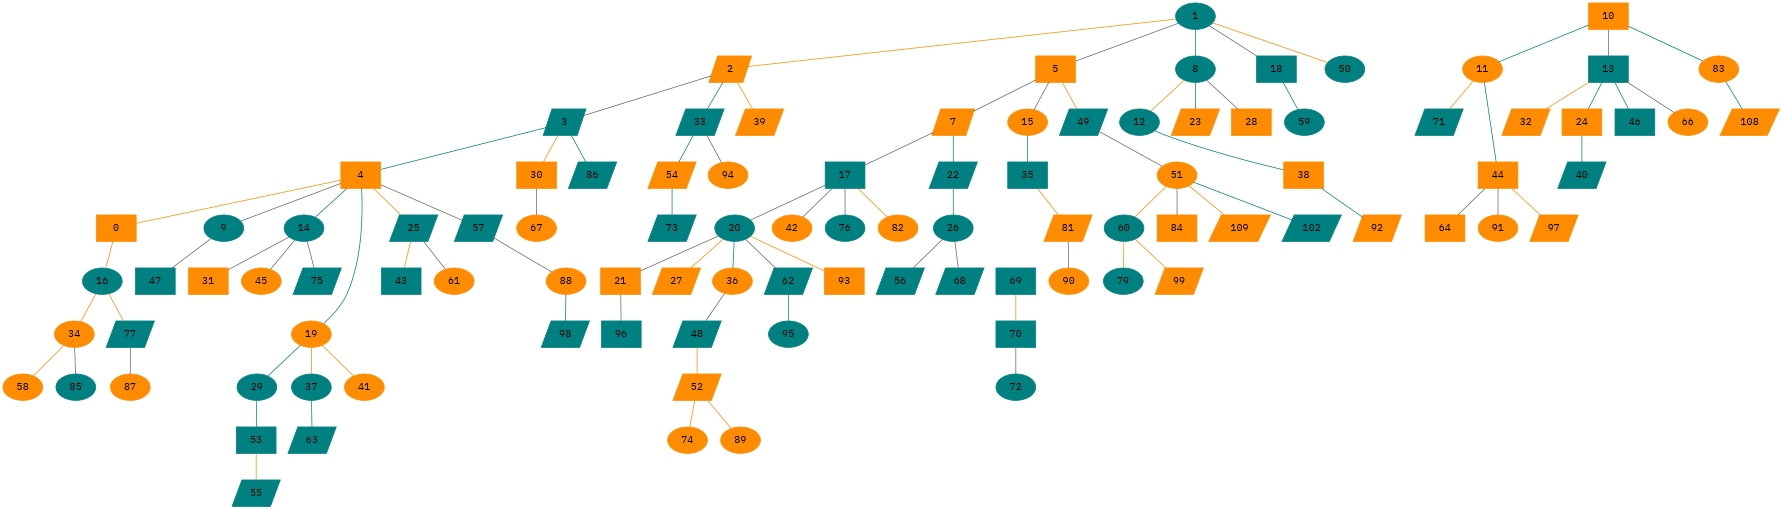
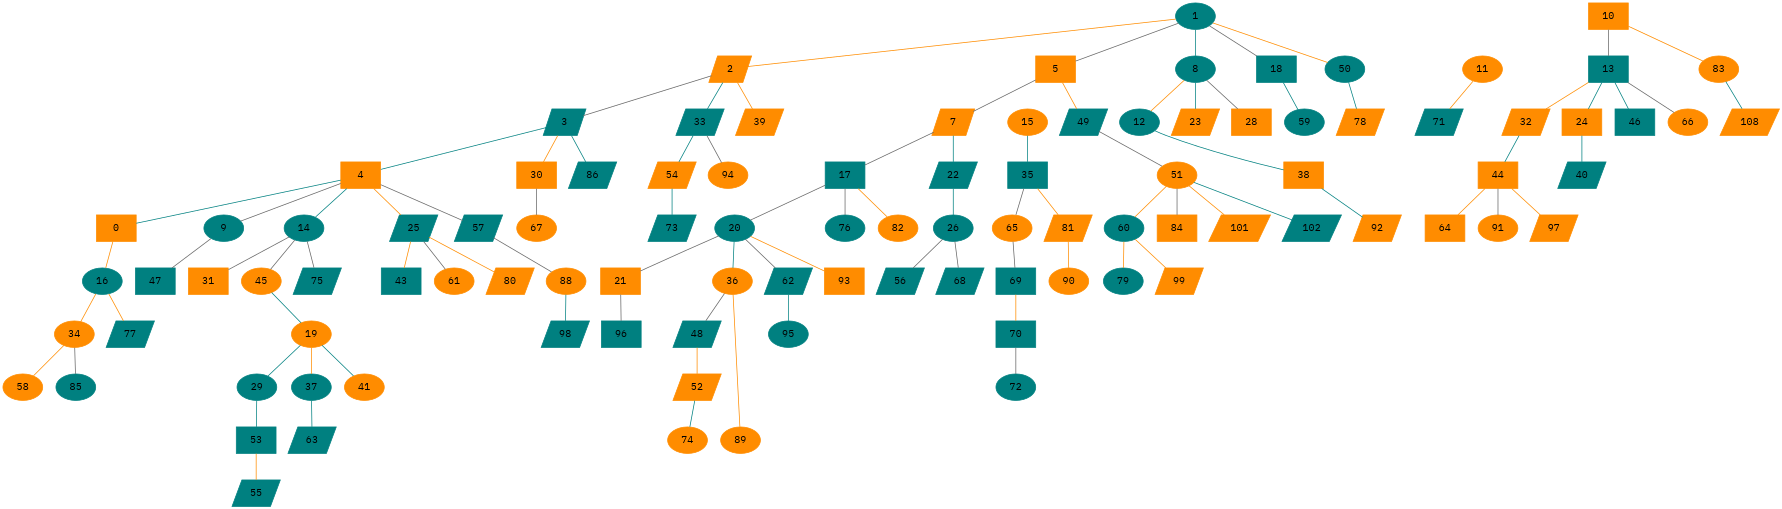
  graph {
    fontname="IBM Plex Mono"
    node [color=darkorange fontname="IBM Plex Mono" shape=ellipse style=filled]
    edge [color=gray40 fontname="IBM Plex Mono"]
    1 [color=teal]
    2 [shape=parallelogram]
    5 [shape=box]
    8 [color=teal]
    18 [color=teal shape=box]
    50 [color=teal]
    3 [color=teal shape=parallelogram]
    33 [color=teal shape=parallelogram]
    39 [shape=parallelogram]
    7 [shape=parallelogram]
    15
    49 [color=teal shape=parallelogram]
    12 [color=teal]
    23 [shape=parallelogram]
    28 [shape=box]
    59 [color=teal]
+   78 [shape=parallelogram]
    4 [shape=box]
    30 [shape=box]
    86 [color=teal shape=parallelogram]
    54 [shape=parallelogram]
    94
    n23 [label=0 shape=box]
    9 [color=teal]
    14 [color=teal]
    19
    25 [color=teal shape=parallelogram]
    57 [color=teal shape=parallelogram]
    67
    16 [color=teal]
    47 [color=teal shape=box]
    10 [shape=box]
    11
    13 [color=teal shape=box]
    83
    31 [shape=box]
    45
    75 [color=teal shape=parallelogram]
    29 [color=teal]
    37 [color=teal]
    41
    43 [color=teal shape=box]
    61
+   80 [shape=parallelogram]
    88
    17 [color=teal shape=box]
    22 [color=teal shape=parallelogram]
    35 [color=teal shape=box]
    51
    34
    77 [color=teal shape=parallelogram]
    20 [color=teal]
-   42
    76 [color=teal]
    82
    26 [color=teal]
    38 [shape=box]
    71 [color=teal shape=parallelogram]
    24 [shape=box]
    32 [shape=parallelogram]
    46 [color=teal shape=box]
    66
    n63 [label=108 shape=parallelogram]
    92 [shape=parallelogram]
    40 [color=teal shape=parallelogram]
    44 [shape=box]
+   65
    81 [shape=parallelogram]
    58
    85 [color=teal]
-   87
    21 [shape=box]
-   27 [shape=parallelogram]
    36
    62 [color=teal shape=parallelogram]
    93 [shape=box]
    53 [color=teal shape=box]
    63 [color=teal shape=parallelogram]
    96 [color=teal shape=box]
    48 [color=teal shape=parallelogram]
    95 [color=teal]
    56 [color=teal shape=parallelogram]
    68 [color=teal shape=parallelogram]
    55 [color=teal shape=parallelogram]
    64 [shape=box]
    91
    97 [shape=parallelogram]
    73 [color=teal shape=parallelogram]
    69 [color=teal shape=box]
    90
    52 [shape=parallelogram]
    74
    89
    60 [color=teal]
    84 [shape=box]
-   101 [shape=parallelogram label=109]
+   101 [shape=parallelogram]
    102 [color=teal shape=parallelogram]
    79 [color=teal]
    99 [shape=parallelogram]
    98 [color=teal shape=parallelogram]
    70 [color=teal shape=box]
    72 [color=teal]
    1 -- 2 [color=darkorange]
    1 -- 5
    1 -- 8 [color=teal]
    1 -- 18
    1 -- 50 [color=darkorange]
    2 -- 3
    2 -- 33 [color=teal]
    2 -- 39 [color=darkorange]
    5 -- 7
-   5 -- 15
    5 -- 49 [color=darkorange]
    8 -- 12 [color=darkorange]
    8 -- 23 [color=teal]
    8 -- 28
    18 -- 59 [color=teal]
+   50 -- 78 [color=teal]
    3 -- 4 [color=teal]
    3 -- 30 [color=darkorange]
    3 -- 86 [color=teal]
    33 -- 54 [color=teal]
    33 -- 94
    7 -- 17
    7 -- 22 [color=teal]
    15 -- 35 [color=teal]
    49 -- 51
    12 -- 38 [color=teal]
-   4 -- n23 [color=darkorange]
+   4 -- n23 [color=teal]
    4 -- 9
    4 -- 14 [color=teal]
-   4 -- 19 [color=teal]
+   45 -- 19 [color=teal]
    4 -- 25 [color=darkorange]
    4 -- 57
    30 -- 67
    54 -- 73 [color=teal]
    n23 -- 16 [color=darkorange]
    9 -- 47
    14 -- 31
    14 -- 45
    14 -- 75
    19 -- 29 [color=teal]
    19 -- 37 [color=darkorange]
-   19 -- 41 [color=darkorange]
+   19 -- 41 [color=teal]
    25 -- 43 [color=darkorange]
    25 -- 61
+   25 -- 80 [color=darkorange]
    57 -- 88
    16 -- 34 [color=darkorange]
    16 -- 77 [color=darkorange]
-   10 -- 11 [color=teal]
    10 -- 13
-   10 -- 83 [color=teal]
+   10 -- 83 [color=darkorange]
    11 -- 71 [color=darkorange]
    13 -- 24 [color=teal]
    13 -- 32 [color=darkorange]
    13 -- 46 [color=teal]
    13 -- 66
    83 -- n63 [color=teal]
    29 -- 53 [color=teal]
    37 -- 63 [color=teal]
    88 -- 98 [color=teal]
    17 -- 20
-   17 -- 42
    17 -- 76
    17 -- 82 [color=darkorange]
    22 -- 26 [color=teal]
+   35 -- 65
    35 -- 81 [color=darkorange]
    51 -- 60 [color=darkorange]
    51 -- 84
    51 -- 101 [color=darkorange]
    51 -- 102 [color=teal]
    34 -- 58 [color=darkorange]
    34 -- 85
-   77 -- 87
    20 -- 21
-   20 -- 27 [color=darkorange]
    20 -- 36 [color=teal]
    20 -- 62
    20 -- 93 [color=darkorange]
    26 -- 56
    26 -- 68
    38 -- 92 [color=teal]
    24 -- 40 [color=teal]
-   11 -- 44 [color=teal]
-   44 -- 64
+   32 -- 44 [color=teal]
+   44 -- 64 [color=darkorange]
    44 -- 91
    44 -- 97 [color=darkorange]
-   81 -- 90
+   65 -- 69
+   81 -- 90 [color=darkorange]
    21 -- 96
    36 -- 48
    62 -- 95 [color=teal]
    53 -- 55 [color=darkorange]
    48 -- 52 [color=darkorange]
    69 -- 70 [color=darkorange]
-   52 -- 74 [color=darkorange]
-   52 -- 89 [color=darkorange]
+   52 -- 74 [color=teal]
+   36 -- 89 [color=darkorange]
    60 -- 79 [color=darkorange]
    60 -- 99 [color=darkorange]
    70 -- 72
  }
